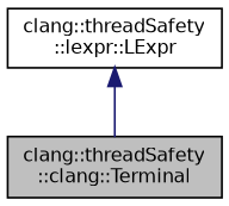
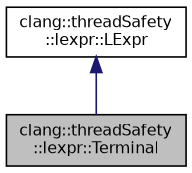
  digraph {
    node [color=black fontname=Helvetica fontsize=10 shape=record]
-   n1 [fillcolor=grey75 fontcolor=black height=0.2 label="clang::threadSafety\l::clang::Terminal" style=filled width=0.4]
+   n1 [fillcolor=grey75 fontcolor=black height=0.2 label="clang::threadSafety\l::lexpr::Terminal" style=filled width=0.4]
    n2 [height=0.2 label="clang::threadSafety\l::lexpr::LExpr" width=0.4]
    n2 -> n1 [color=midnightblue dir=back fontname=Helvetica fontsize=10 labelfontname=Helvetica labelfontsize=10 style=solid]
  }
